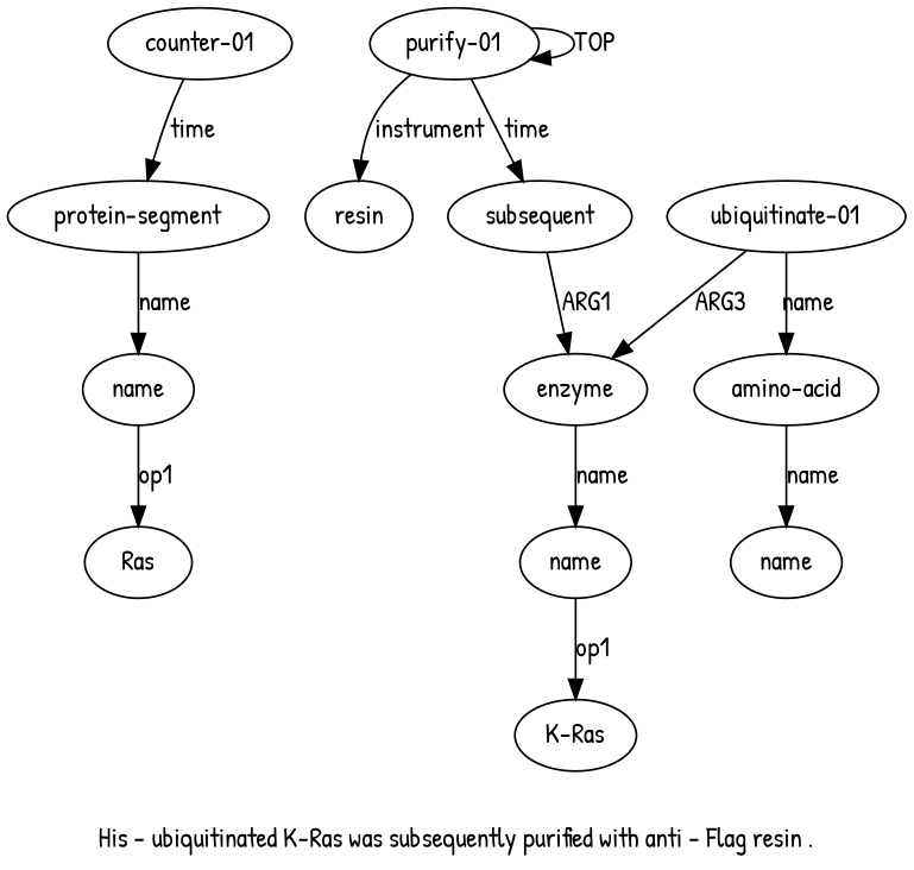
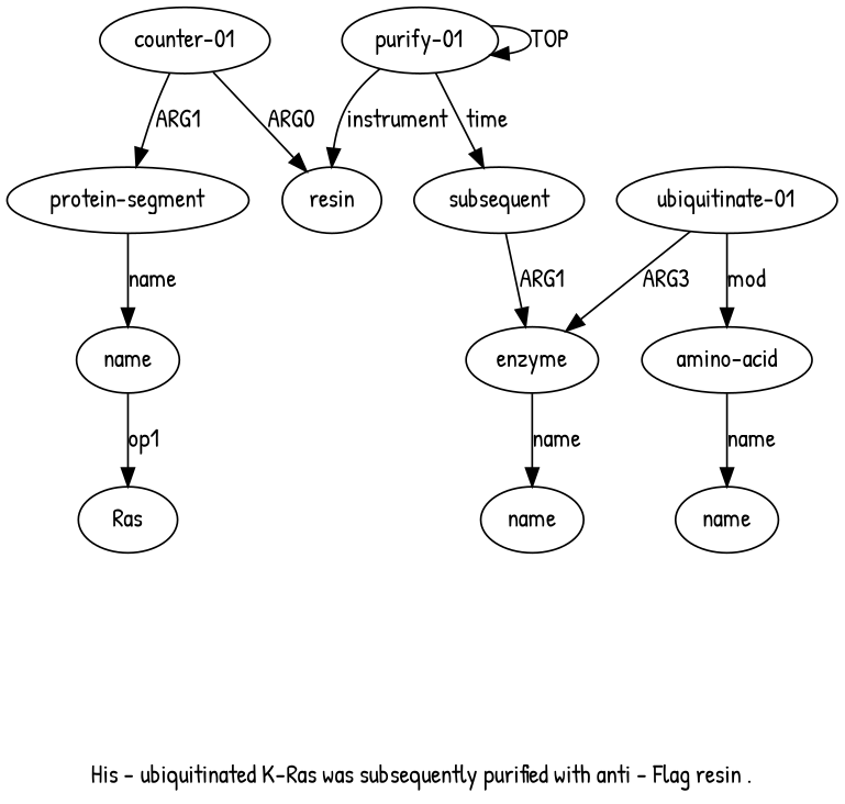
  digraph {
    fontname="Patrick Hand"
    label="His - ubiquitinated K-Ras was subsequently purified with anti - Flag resin ."
    node [color=black fontname="Patrick Hand" gold_ind=-1 gold_label=name test_ind=-1 test_label=name]
    edge [color=black fontname="Patrick Hand" gold_label=name test_label=name]
    n1 [gold_label=Flag label=Ras test_label=Flag]
-   n2 [gold_label="K-Ras" label="K-Ras" test_label="K-Ras"]
    n3 [gold_ind=10 label=name test_ind=10]
    n4 [gold_ind=1 gold_label=enzyme label=enzyme test_ind=1 test_label=enzyme]
    n5 [gold_ind=2 label=name test_ind=2]
    n6 [gold_ind=0 gold_label="purify-01" label="purify-01" test_ind=0 test_label="purify-01"]
    n7 [gold_ind=7 gold_label=resin label=resin test_ind=7 test_label=resin]
    n8 [gold_ind=6 gold_label=subsequent label=subsequent test_ind=6 test_label=subsequent]
    n9 [gold_ind=3 gold_label="ubiquitinate-01" label="ubiquitinate-01" test_ind=3 test_label="ubiquitinate-01"]
    n10 [gold_ind=4 gold_label="amino-acid" label="amino-acid" test_ind=4 test_label="amino-acid"]
    n11 [gold_ind=5 label=name test_ind=5]
    n12 [gold_ind=9 gold_label="protein-segment" label="protein-segment" test_ind=9 test_label="protein-segment"]
    n13 [gold_ind=8 gold_label="counter-01" label="counter-01" test_ind=8 test_label="counter-01"]
    n3 -> n1 [gold_label=op1 label=op1 test_label=op1]
    n4 -> n5 [label=name]
-   n5 -> n2 [gold_label=op1 label=op1 test_label=op1]
    n6 -> n6 [gold_label=TOP label=TOP test_label=TOP]
    n6 -> n7 [gold_label=instrument label=instrument test_label=instrument]
    n6 -> n8 [gold_label=time label=time test_label=time]
    n8 -> n4 [gold_label=ARG1 label=ARG1 test_label=ARG1]
    n9 -> n4 [gold_label=ARG3 label=ARG3 test_label=ARG3]
-   n9 -> n10 [gold_label=mod label=name test_label=mod]
+   n9 -> n10 [gold_label=mod label=mod test_label=mod]
    n10 -> n11 [label=name]
    n12 -> n3 [label=name]
-   n13 -> n12 [gold_label=ARG1 label=time test_label=ARG1]
+   n13 -> n7 [gold_label=ARG0 label=ARG0 test_label=ARG0]
+   n13 -> n12 [gold_label=ARG1 label=ARG1 test_label=ARG1]
  }
